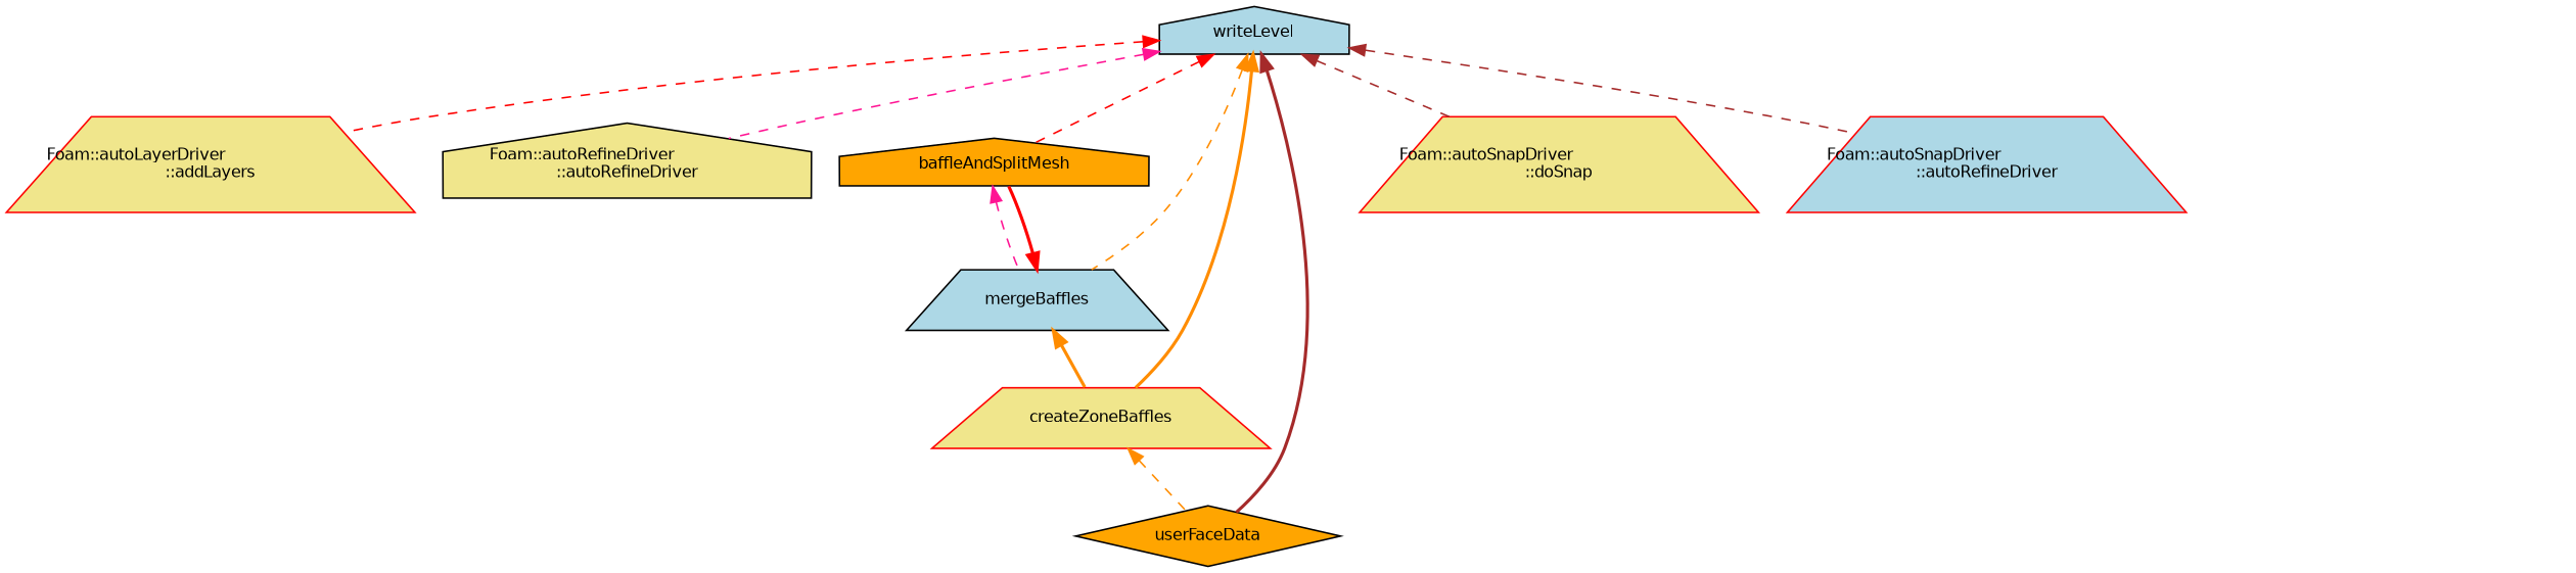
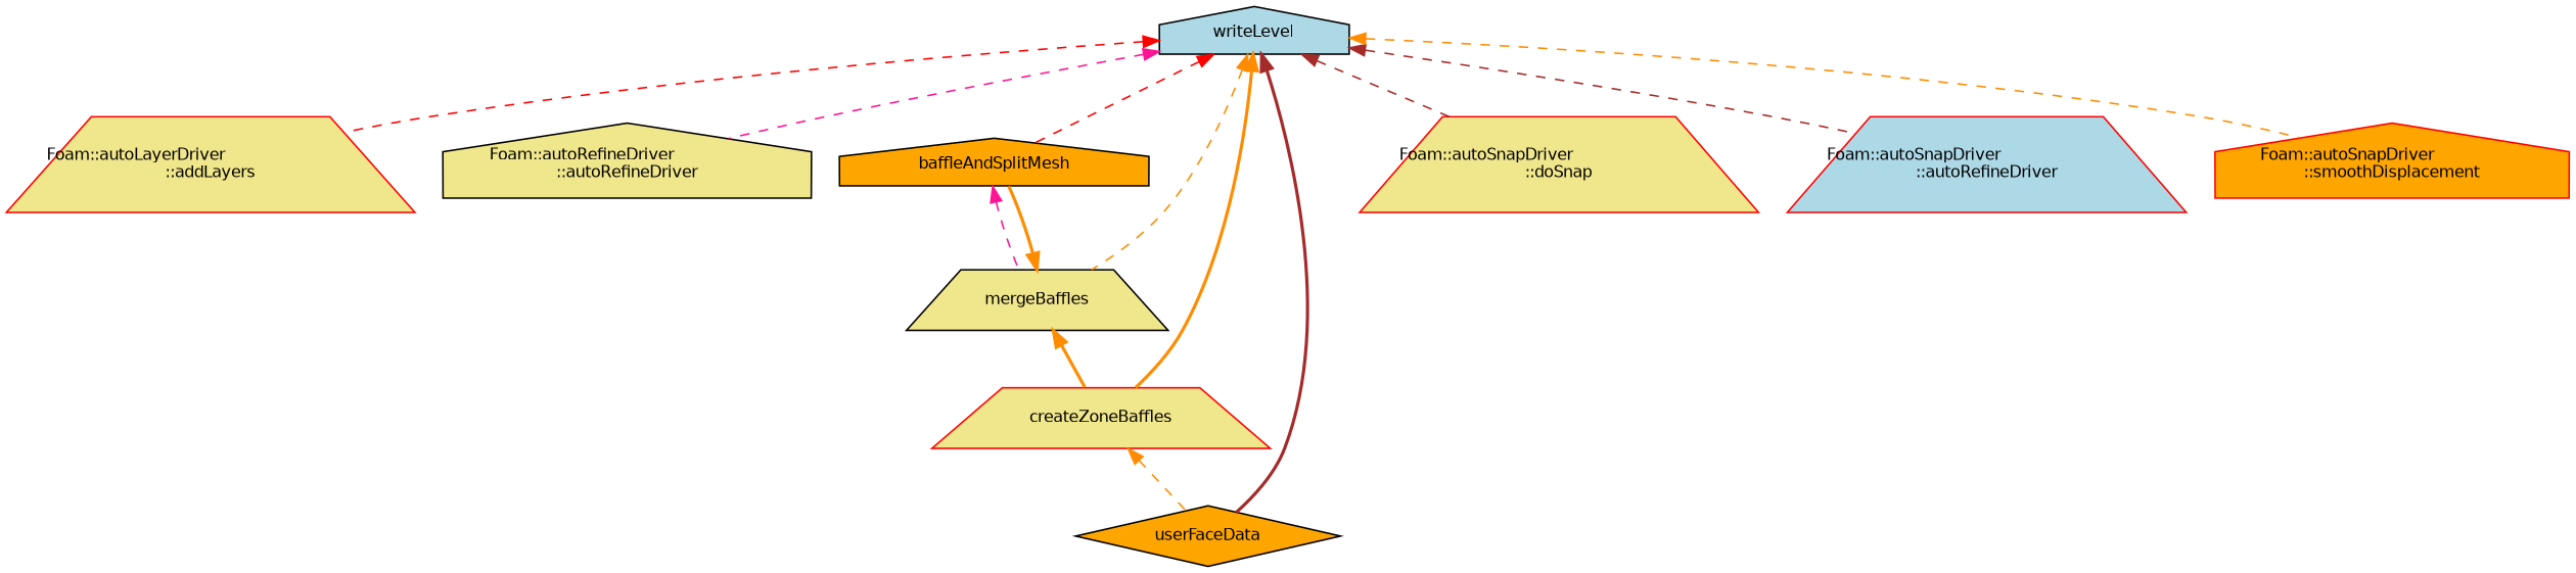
  digraph {
    rankdir=TB
    node [color=black fillcolor=khaki fontname=Helvetica fontsize=10 shape=trapezium style=filled]
    edge [color=darkorange dir=back fontname=Helvetica fontsize=10 labelfontname=Helvetica labelfontsize=10 style=dashed]
    n1 [fillcolor=lightblue fontcolor=black height=0.2 label=writeLevel shape=house width=0.4]
    n2 [color=red height=0.2 label="Foam::autoLayerDriver\l::addLayers" width=0.4]
    n3 [height=0.2 label="Foam::autoRefineDriver\l::autoRefineDriver" shape=house width=0.4]
    n4 [fillcolor=orange height=0.2 label=baffleAndSplitMesh shape=house width=0.4]
-   n5 [fillcolor=lightblue height=0.2 label=mergeBaffles width=0.4]
+   n5 [height=0.2 label=mergeBaffles width=0.4]
    n6 [color=red height=0.2 label=createZoneBaffles width=0.4]
    n7 [fillcolor=orange height=0.2 label=userFaceData shape=diamond width=0.4]
    n8 [color=red height=0.2 label="Foam::autoSnapDriver\l::doSnap" width=0.4]
    n9 [color=red fillcolor=lightblue height=0.2 label="Foam::autoSnapDriver\l::autoRefineDriver" width=0.4]
+   n10 [color=red fillcolor=orange height=0.2 label="Foam::autoSnapDriver\l::smoothDisplacement" shape=house width=0.4]
    n1 -> n2 [color=red]
    n1 -> n3 [color=deeppink]
    n1 -> n4 [color=red]
    n1 -> n5
    n1 -> n6 [style=bold]
    n1 -> n7 [color=brown style=bold]
    n1 -> n8 [color=brown]
    n1 -> n9 [color=brown]
+   n1 -> n10
    n4 -> n5 [color=deeppink]
-   n5 -> n4 [color=red style=bold]
+   n5 -> n4 [style=bold]
    n5 -> n6 [style=bold]
    n6 -> n7
  }
